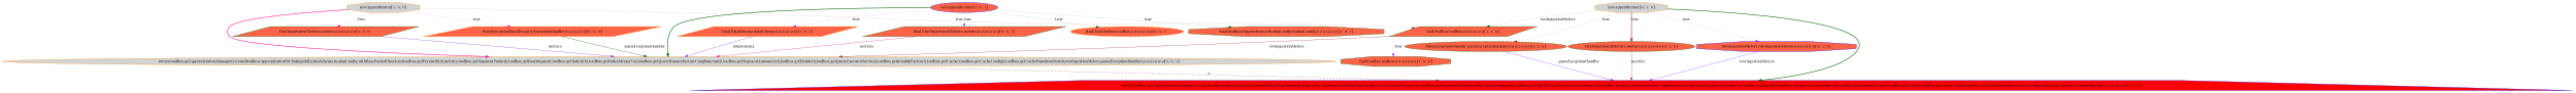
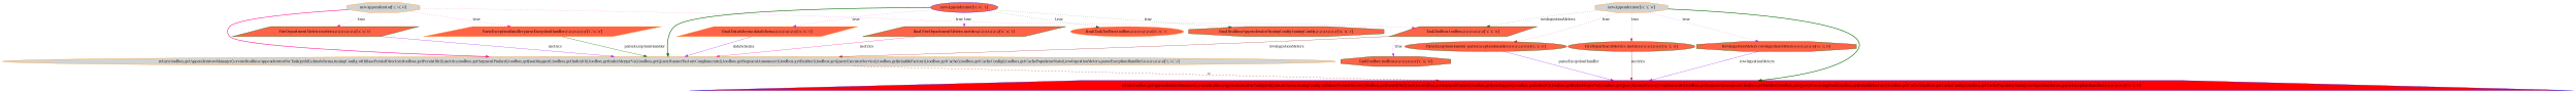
  digraph {
    fontname="Playfair Display"
    node [color=darkgreen fillcolor=tomato fontname="Playfair Display" shape=octagon style=filled]
    edge [color=purple fontname="Playfair Display" style=dotted]
    n1 [color=darkorange fillcolor=lightgray label="newAppenderator['1', '0', '0']"]
    n2 [label="FireDepartmentMetrics metrics@@@2@@@['1', '0', '0']" shape=parallelogram]
    n3 [color=darkorange label="ParseExceptionHandler parseExceptionHandler@@@2@@@['1', '0', '0']" shape=parallelogram]
    n4 [color=darkorange fillcolor=lightgray label="return toolbox.getAppenderatorsManager().createRealtimeAppenderatorForTask(getId(),dataSchema,tuningConfig.withBasePersistDirectory(toolbox.getPersistDir()),metrics,toolbox.getSegmentPusher(),toolbox.getJsonMapper(),toolbox.getIndexIO(),toolbox.getIndexMergerV9(),toolbox.getQueryRunnerFactoryConglomerate(),toolbox.getSegmentAnnouncer(),toolbox.getEmitter(),toolbox.getQueryExecutorService(),toolbox.getJoinableFactory(),toolbox.getCache(),toolbox.getCacheConfig(),toolbox.getCachePopulatorStats(),rowIngestionMeters,parseExceptionHandler)@@@3@@@['1', '0', '1']" shape=ellipse]
    n5 [label="TaskToolbox toolbox@@@2@@@['1', '1', '0']" shape=parallelogram]
    n6 [label="TaskToolbox toolbox@@@2@@@['1', '0', '0']"]
    n7 [color=blue fillcolor=red label="return toolbox.getAppenderatorsManager().createRealtimeAppenderatorForTask(getId(),dataSchema,tuningConfig.withBasePersistDirectory(toolbox.getPersistDir()),metrics,toolbox.getSegmentPusher(),toolbox.getJsonMapper(),toolbox.getIndexIO(),toolbox.getIndexMergerV9(),toolbox.getQueryRunnerFactoryConglomerate(),toolbox.getSegmentAnnouncer(),toolbox.getEmitter(),toolbox.getQueryProcessingPool(),toolbox.getJoinableFactory(),toolbox.getCache(),toolbox.getCacheConfig(),toolbox.getCachePopulatorStats(),rowIngestionMeters,parseExceptionHandler)@@@3@@@['0', '1', '0']" shape=trapezium]
    n8 [label="final RealtimeAppenderatorTuningConfig tuningConfig@@@2@@@['0', '0', '1']"]
    n9 [label="ParseExceptionHandler parseExceptionHandler@@@2@@@['0', '1', '0']" shape=ellipse]
    n10 [color=darkorange label="final TaskToolbox toolbox@@@2@@@['0', '0', '1']" shape=ellipse]
    n11 [label="FireDepartmentMetrics metrics@@@2@@@['0', '1', '0']" shape=ellipse]
    n12 [color=blue label="newAppenderator['0', '0', '1']" shape=ellipse]
    n13 [color=darkorange label="final DataSchema dataSchema@@@2@@@['0', '0', '1']" shape=parallelogram]
    n14 [label="final FireDepartmentMetrics metrics@@@2@@@['0', '0', '1']" shape=parallelogram]
-   n15 [color=blue label="RowIngestionMeters rowIngestionMeters@@@2@@@['0', '1', '0']"]
+   n15 [label="RowIngestionMeters rowIngestionMeters@@@2@@@['0', '1', '0']"]
    n16 [color=darkorange fillcolor=lightgray label="newAppenderator['0', '1', '0']"]
    n1 -> n2 [color=deeppink label=true]
    n1 -> n3 [color=deeppink label=true]
    n1 -> n4 [color=deeppink style=bold]
-   n1 -> n5 [color=brown label=true]
+   n1 -> n5 [color=deeppink label=true]
    n2 -> n4 [label=metrics style=solid]
    n3 -> n4 [color=darkgreen label=parseExceptionHandler style=solid]
    n4 -> n7 [color=brown label=0 style=dashed]
    n5 -> n4 [color=brown label=rowIngestionMeters style=solid]
    n5 -> n6 [label=true]
    n9 -> n7 [label=parseExceptionHandler style=solid]
    n11 -> n7 [color=brown label=metrics style=solid]
    n12 -> n4 [color=darkgreen style=bold]
    n12 -> n8 [color=darkgreen label=true]
    n12 -> n10 [color=darkgreen label=true]
    n12 -> n13 [label=true]
    n12 -> n14 [label=true]
    n13 -> n4 [label=dataSchema style=solid]
    n14 -> n4 [color=deeppink label=metrics style=solid]
    n15 -> n7 [label=rowIngestionMeters style=solid]
    n16 -> n5 [color=darkgreen label=rowIngestionMeters]
    n16 -> n7 [color=darkgreen style=bold]
    n16 -> n9 [color=brown label=true]
-   n16 -> n11 [color=brown label=true style=bold]
+   n16 -> n11 [color=brown label=true]
    n16 -> n15 [label=true]
  }
